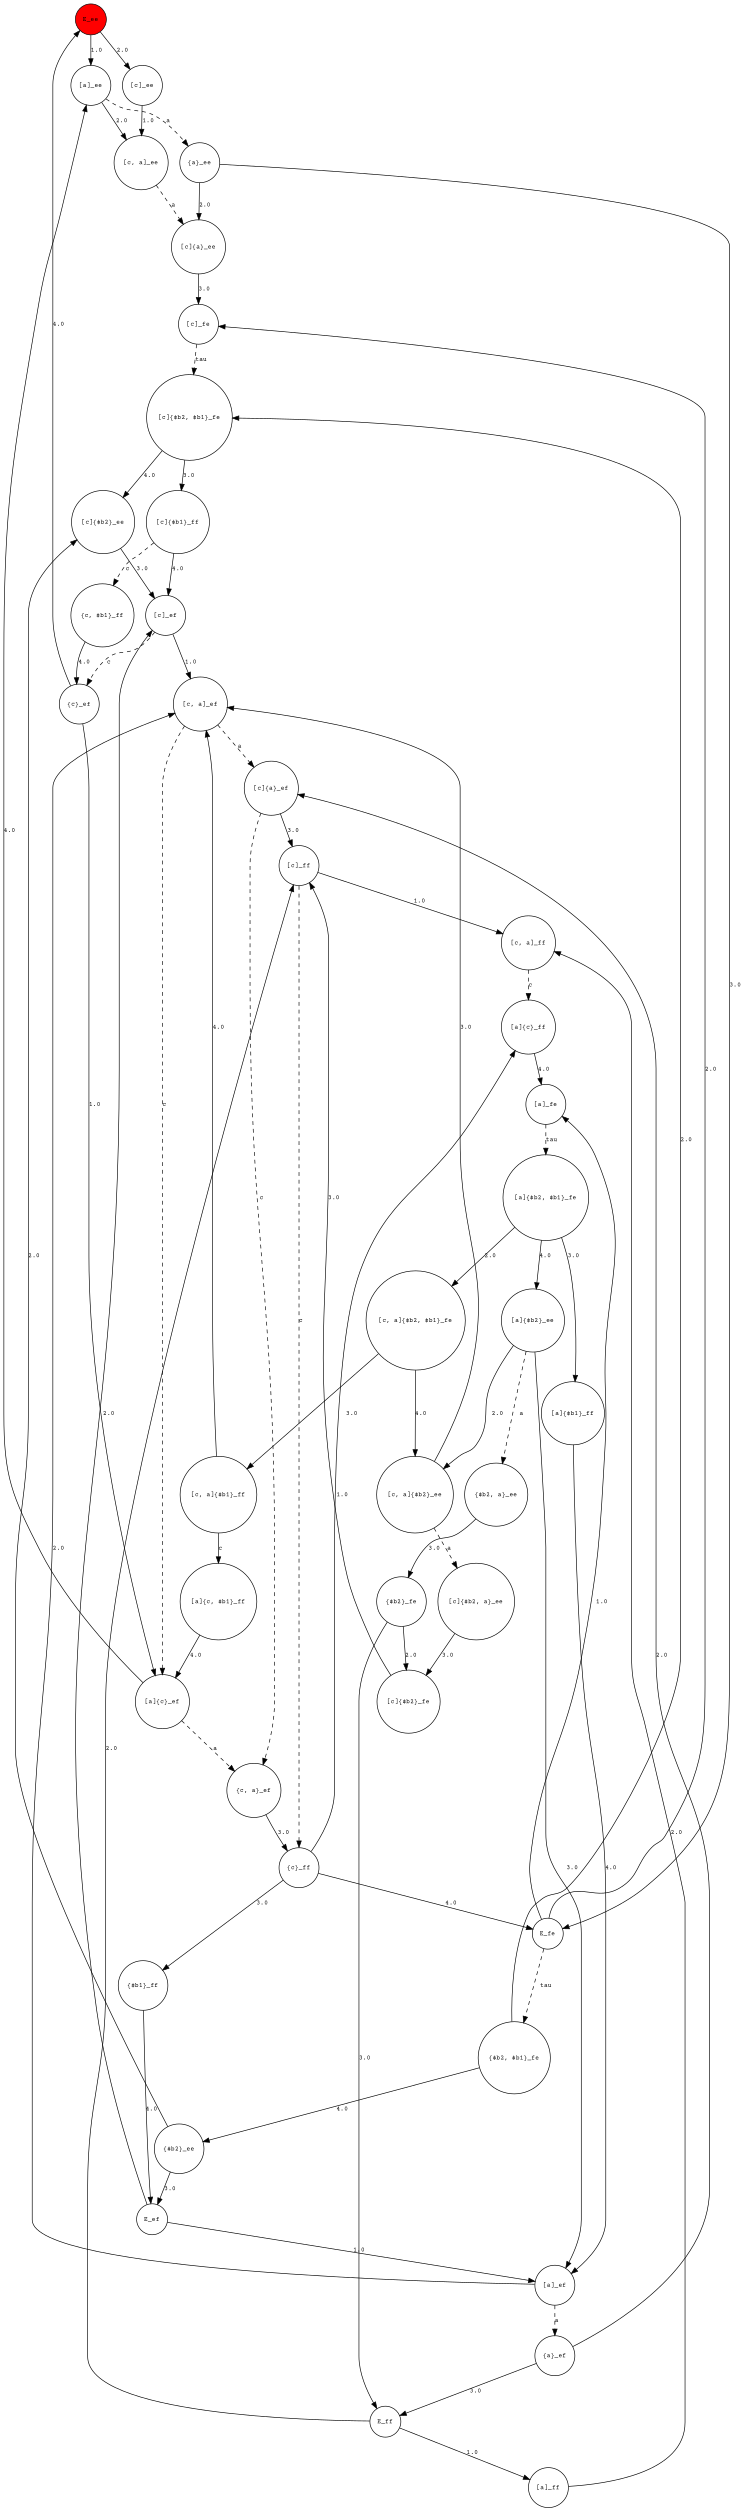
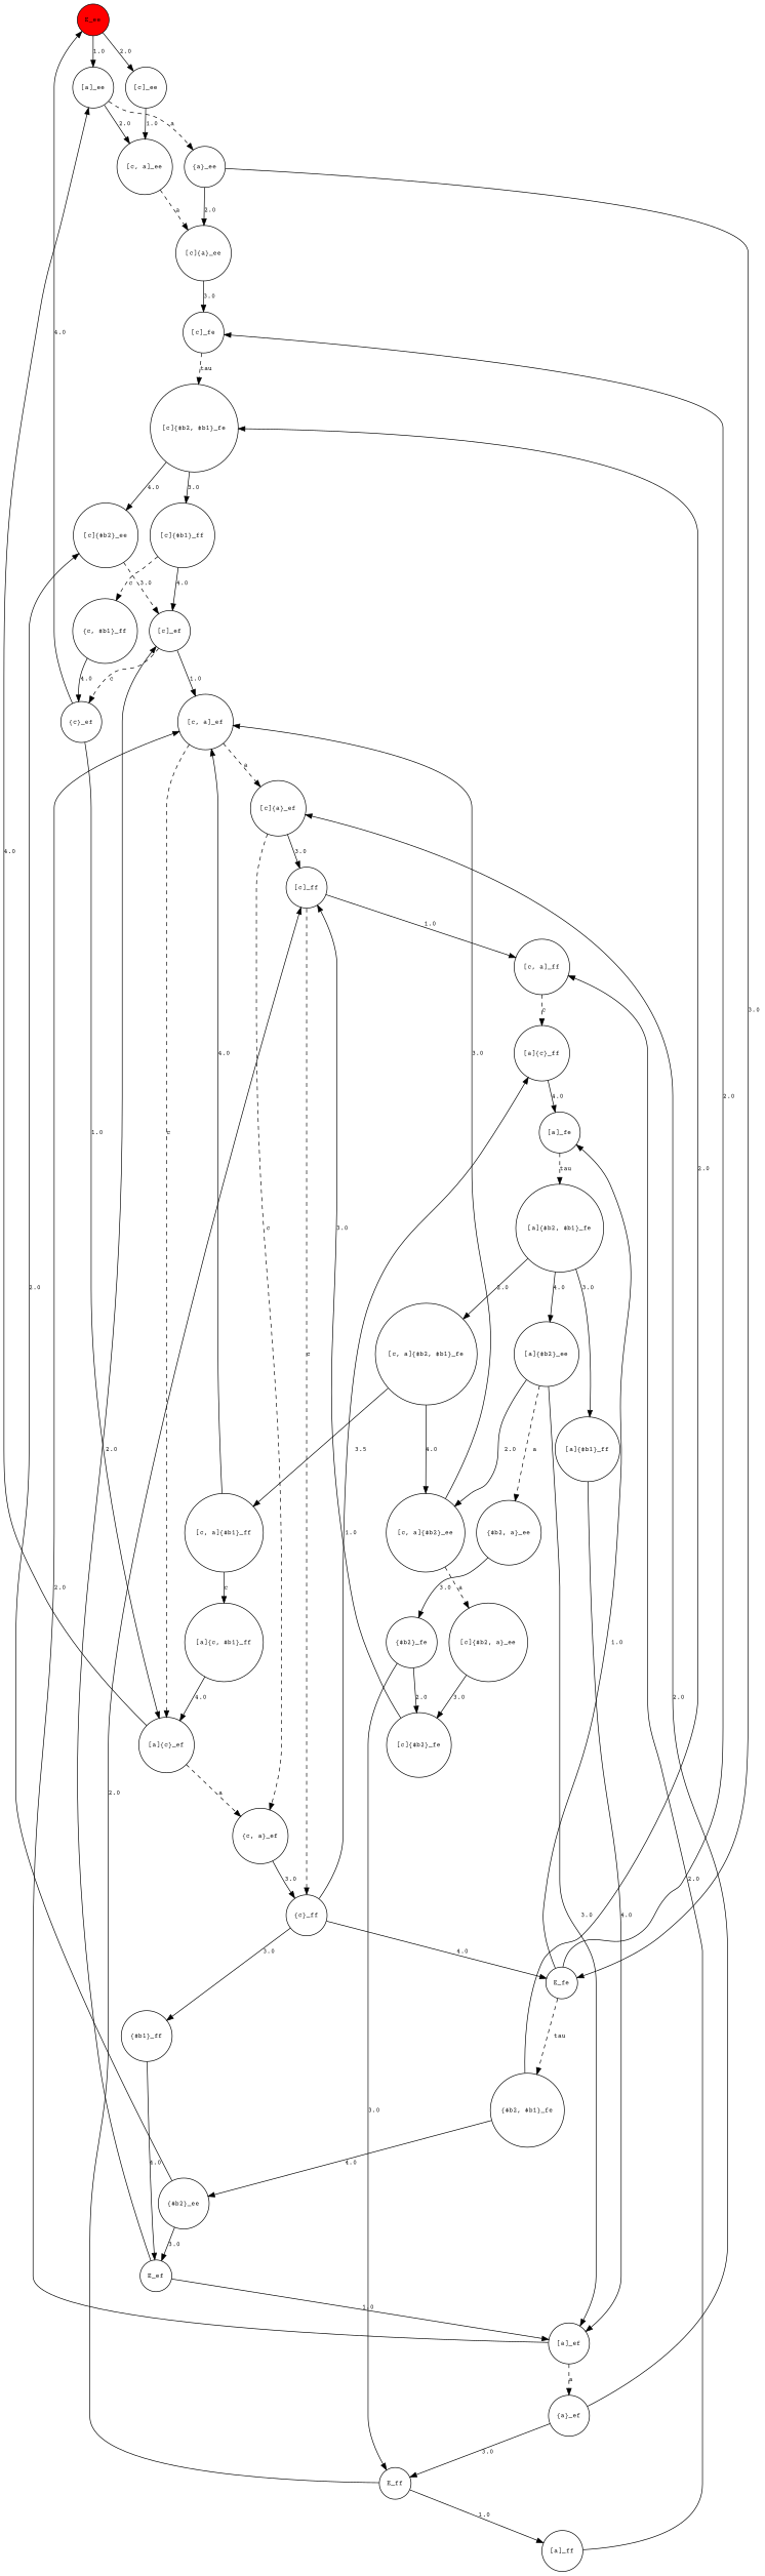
  digraph {
    fontname="Courier Prime"
    fontsize=10
    node [fontname="Courier Prime" fontsize=10 shape=circle]
    edge [fontname="Courier Prime" fontsize=10]
    E_ee [fillcolor=red style=filled]
    "[a]_ee"
    "[c]_ee"
    "{a}_ee"
    "[c, a]_ee"
    "[c]{a}_ee"
    E_fe
    "[c]_fe"
    "{$b2, $b1}_fe"
    "[a]_fe"
    "[c]{$b2, $b1}_fe"
    "{$b2}_ee"
    E_ef
    "[c]{$b2}_ee"
    "[a]_ef"
    "[c]_ef"
    "[c, a]_ef"
    "{a}_ef"
    "{c}_ef"
    "[c]_ff"
    "[c, a]_ff"
    "{c}_ff"
    "[a]{c}_ff"
    "{$b1}_ff"
    "[c, a]{$b1}_ff"
    "[a]{c, $b1}_ff"
    "[c]{a}_ef"
    "[a]{c}_ef"
    "{c, a}_ef"
    "[c, a]{$b2}_ee"
    "[c]{$b2, a}_ee"
    "[c]{$b2}_fe"
    E_ff
    "[a]_ff"
    "[c]{$b1}_ff"
    "[a]{$b2, $b1}_fe"
    "[a]{$b2}_ee"
    "[c, a]{$b2, $b1}_fe"
    "[a]{$b1}_ff"
    "{$b2, a}_ee"
    "{$b2}_fe"
    "{c, $b1}_ff"
    E_ee -> "[a]_ee" [label=1.0]
    E_ee -> "[c]_ee" [label=2.0]
    "[a]_ee" -> "{a}_ee" [label=a style=dashed]
    "[a]_ee" -> "[c, a]_ee" [label=2.0]
    "[c]_ee" -> "[c, a]_ee" [label=1.0]
    "{a}_ee" -> "[c]{a}_ee" [label=2.0]
    "{a}_ee" -> E_fe [label=3.0]
    "[c, a]_ee" -> "[c]{a}_ee" [label=a style=dashed]
    "[c]{a}_ee" -> "[c]_fe" [label=3.0]
    E_fe -> "[c]_fe" [label=2.0]
    E_fe -> "{$b2, $b1}_fe" [label=tau style=dashed]
    E_fe -> "[a]_fe" [label=1.0]
    "[c]_fe" -> "[c]{$b2, $b1}_fe" [label=tau style=dashed]
    "{$b2, $b1}_fe" -> "[c]{$b2, $b1}_fe" [label=2.0]
    "{$b2, $b1}_fe" -> "{$b2}_ee" [label=4.0]
    "[a]_fe" -> "[a]{$b2, $b1}_fe" [label=tau style=dashed]
    "[c]{$b2, $b1}_fe" -> "[c]{$b2}_ee" [label=4.0]
    "[c]{$b2, $b1}_fe" -> "[c]{$b1}_ff" [label=3.0]
    "{$b2}_ee" -> E_ef [label=3.0]
    "{$b2}_ee" -> "[c]{$b2}_ee" [label=2.0]
    E_ef -> "[a]_ef" [label=1.0]
    E_ef -> "[c]_ef" [label=2.0]
-   "[c]{$b2}_ee" -> "[c]_ef" [label=3.0]
+   "[c]{$b2}_ee" -> "[c]_ef" [label=3.0 style=dashed]
    "[a]_ef" -> "[c, a]_ef" [label=2.0]
    "[a]_ef" -> "{a}_ef" [label=a style=dashed]
    "[c]_ef" -> "[c, a]_ef" [label=1.0]
    "[c]_ef" -> "{c}_ef" [label=c style=dashed]
    "[c, a]_ef" -> "[c]{a}_ef" [label=a style=dashed]
    "[c, a]_ef" -> "[a]{c}_ef" [label=c style=dashed]
    "{a}_ef" -> "[c]{a}_ef" [label=2.0]
    "{a}_ef" -> E_ff [label=3.0]
    "{c}_ef" -> E_ee [label=4.0]
    "{c}_ef" -> "[a]{c}_ef" [label=1.0]
    "[c]_ff" -> "[c, a]_ff" [label=1.0]
    "[c]_ff" -> "{c}_ff" [label=c style=dashed]
    "[c, a]_ff" -> "[a]{c}_ff" [label=c style=dashed]
    "{c}_ff" -> E_fe [label=4.0]
    "{c}_ff" -> "[a]{c}_ff" [label=1.0]
    "{c}_ff" -> "{$b1}_ff" [label=3.0]
    "[a]{c}_ff" -> "[a]_fe" [label=4.0]
    "{$b1}_ff" -> E_ef [label=4.0]
    "[c, a]{$b1}_ff" -> "[c, a]_ef" [label=4.0]
    "[c, a]{$b1}_ff" -> "[a]{c, $b1}_ff" [label=c style=solid]
    "[a]{c, $b1}_ff" -> "[a]{c}_ef" [label=4.0]
    "[c]{a}_ef" -> "[c]_ff" [label=3.0]
    "[c]{a}_ef" -> "{c, a}_ef" [label=c style=dashed]
    "[a]{c}_ef" -> "[a]_ee" [label=4.0]
    "[a]{c}_ef" -> "{c, a}_ef" [label=a style=dashed]
    "{c, a}_ef" -> "{c}_ff" [label=3.0]
    "[c, a]{$b2}_ee" -> "[c, a]_ef" [label=3.0]
    "[c, a]{$b2}_ee" -> "[c]{$b2, a}_ee" [label=a style=dashed]
    "[c]{$b2, a}_ee" -> "[c]{$b2}_fe" [label=3.0]
    "[c]{$b2}_fe" -> "[c]_ff" [label=3.0]
    E_ff -> "[c]_ff" [label=2.0]
    E_ff -> "[a]_ff" [label=1.0]
    "[a]_ff" -> "[c, a]_ff" [label=2.0]
    "[c]{$b1}_ff" -> "[c]_ef" [label=4.0]
    "[c]{$b1}_ff" -> "{c, $b1}_ff" [label=c style=dashed]
    "[a]{$b2, $b1}_fe" -> "[a]{$b2}_ee" [label=4.0]
    "[a]{$b2, $b1}_fe" -> "[c, a]{$b2, $b1}_fe" [label=2.0]
    "[a]{$b2, $b1}_fe" -> "[a]{$b1}_ff" [label=3.0]
    "[a]{$b2}_ee" -> "[a]_ef" [label=3.0]
    "[a]{$b2}_ee" -> "[c, a]{$b2}_ee" [label=2.0]
    "[a]{$b2}_ee" -> "{$b2, a}_ee" [label=a style=dashed]
-   "[c, a]{$b2, $b1}_fe" -> "[c, a]{$b1}_ff" [label=3.0]
+   "[c, a]{$b2, $b1}_fe" -> "[c, a]{$b1}_ff" [label=3.5]
    "[c, a]{$b2, $b1}_fe" -> "[c, a]{$b2}_ee" [label=4.0]
    "[a]{$b1}_ff" -> "[a]_ef" [label=4.0]
    "{$b2, a}_ee" -> "{$b2}_fe" [label=3.0]
    "{$b2}_fe" -> "[c]{$b2}_fe" [label=2.0]
    "{$b2}_fe" -> E_ff [label=3.0]
    "{c, $b1}_ff" -> "{c}_ef" [label=4.0]
  }
